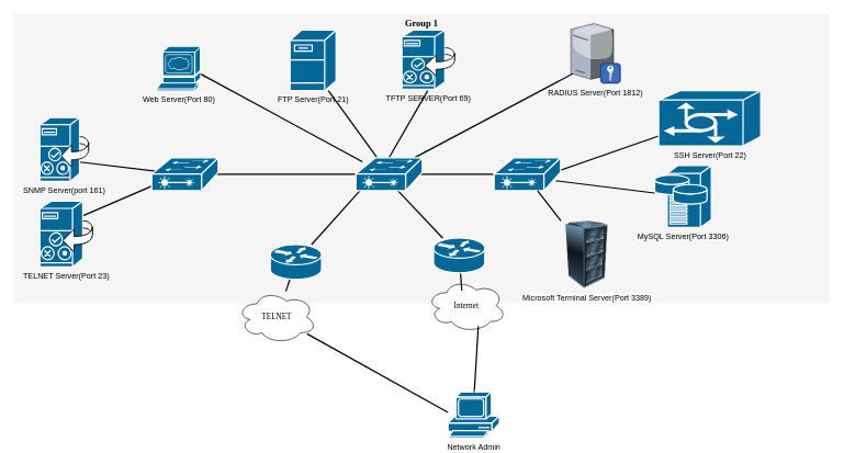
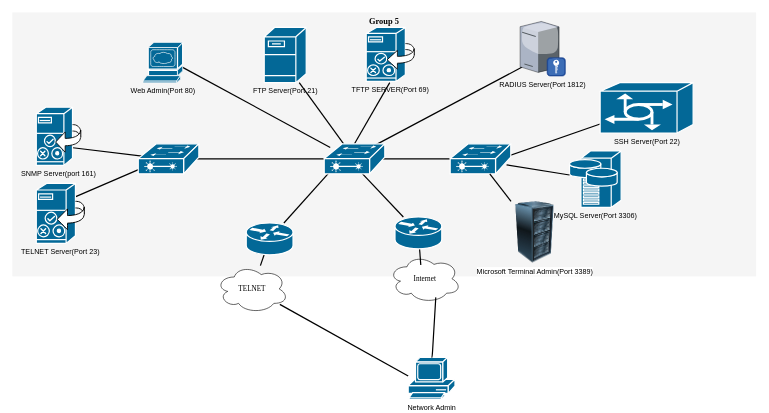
  <mxCell id="0" />
  <mxCell id="1" parent="0" />
- <mxCell id="2" value="Group 1" style="whiteSpace=wrap;html=1;rounded=0;shadow=0;comic=0;strokeWidth=1;fontFamily=Verdana;fontSize=14;fillColor=#f5f5f5;strokeColor=none;verticalAlign=top;fontStyle=1" parent="1" vertex="1"><mxGeometry x="20" y="20" width="1240" height="440" as="geometry" /></mxCell>
+ <mxCell id="2" value="Group 5" style="whiteSpace=wrap;html=1;rounded=0;shadow=0;comic=0;strokeWidth=1;fontFamily=Verdana;fontSize=14;fillColor=#f5f5f5;strokeColor=none;verticalAlign=top;fontStyle=1" parent="1" vertex="1"><mxGeometry x="20" y="20" width="1240" height="440" as="geometry" /></mxCell>
  <mxCell id="3" style="edgeStyle=none;html=1;labelBackgroundColor=none;startFill=0;endArrow=none;endFill=0;strokeWidth=2;fontFamily=Verdana;fontSize=12;" parent="1" edge="1"><mxGeometry relative="1" as="geometry"><mxPoint x="304" y="111.548" as="sourcePoint" /><mxPoint x="550" y="245" as="targetPoint" /></mxGeometry></mxCell>
  <mxCell id="4" style="edgeStyle=none;html=1;labelBackgroundColor=none;startFill=0;endArrow=none;endFill=0;strokeWidth=2;fontFamily=Verdana;fontSize=12;" parent="1" target="24" edge="1"><mxGeometry relative="1" as="geometry"><mxPoint x="498.329" y="137" as="sourcePoint" /><mxPoint x="553.671" y="221" as="targetPoint" /></mxGeometry></mxCell>
  <mxCell id="5" style="edgeStyle=none;html=1;labelBackgroundColor=none;startFill=0;endArrow=none;endFill=0;strokeWidth=2;fontFamily=Verdana;fontSize=12;entryX=0.5;entryY=0;entryDx=0;entryDy=0;entryPerimeter=0;" parent="1" target="24" edge="1"><mxGeometry relative="1" as="geometry"><mxPoint x="649.235" y="137" as="sourcePoint" /><mxPoint x="604.765" y="221" as="targetPoint" /></mxGeometry></mxCell>
  <mxCell id="6" style="edgeStyle=none;html=1;labelBackgroundColor=none;startFill=0;endArrow=none;endFill=0;strokeWidth=2;fontFamily=Verdana;fontSize=12;" parent="1" edge="1"><mxGeometry relative="1" as="geometry"><mxPoint x="870" y="111" as="sourcePoint" /><mxPoint x="614" y="247" as="targetPoint" /></mxGeometry></mxCell>
  <mxCell id="7" style="edgeStyle=none;html=1;labelBackgroundColor=none;startFill=0;endArrow=none;endFill=0;strokeWidth=2;fontFamily=Verdana;fontSize=12;" parent="1" edge="1"><mxGeometry relative="1" as="geometry"><mxPoint x="614" y="264" as="sourcePoint" /><mxPoint x="770" y="264" as="targetPoint" /></mxGeometry></mxCell>
  <mxCell id="8" style="edgeStyle=none;html=1;labelBackgroundColor=none;startFill=0;endArrow=none;endFill=0;strokeWidth=2;fontFamily=Verdana;fontSize=12;" parent="1" edge="1"><mxGeometry relative="1" as="geometry"><mxPoint x="550" y="264" as="sourcePoint" /><mxPoint x="304" y="264" as="targetPoint" /></mxGeometry></mxCell>
  <mxCell id="9" style="edgeStyle=none;html=1;labelBackgroundColor=none;startFill=0;endArrow=none;endFill=0;strokeWidth=2;fontFamily=Verdana;fontSize=12;exitX=0.099;exitY=0.92;exitDx=0;exitDy=0;exitPerimeter=0;" parent="1" source="24" target="18" edge="1"><mxGeometry relative="1" as="geometry"><mxPoint x="550" y="296.12" as="sourcePoint" /></mxGeometry></mxCell>
  <mxCell id="10" style="edgeStyle=none;html=1;labelBackgroundColor=none;startFill=0;endArrow=none;endFill=0;strokeWidth=2;fontFamily=Verdana;fontSize=12;exitX=0.594;exitY=0.92;exitDx=0;exitDy=0;exitPerimeter=0;" parent="1" source="24" target="20" edge="1"><mxGeometry relative="1" as="geometry"><mxPoint x="614" y="298.365" as="sourcePoint" /></mxGeometry></mxCell>
  <mxCell id="11" style="edgeStyle=none;html=1;labelBackgroundColor=none;startFill=0;endArrow=none;endFill=0;strokeWidth=2;fontFamily=Verdana;fontSize=12;" parent="1" edge="1"><mxGeometry relative="1" as="geometry"><mxPoint x="240" y="260.092" as="sourcePoint" /><mxPoint x="121" y="245.557" as="targetPoint" /></mxGeometry></mxCell>
  <mxCell id="12" style="edgeStyle=none;html=1;labelBackgroundColor=none;startFill=0;endArrow=none;endFill=0;strokeWidth=2;fontFamily=Verdana;fontSize=12;" parent="1" edge="1"><mxGeometry relative="1" as="geometry"><mxPoint x="240" y="277.807" as="sourcePoint" /><mxPoint x="120" y="329.584" as="targetPoint" /></mxGeometry></mxCell>
  <mxCell id="13" style="edgeStyle=none;html=1;labelBackgroundColor=none;startFill=0;endArrow=none;endFill=0;strokeWidth=2;fontFamily=Verdana;fontSize=12;" parent="1" target="30" edge="1"><mxGeometry relative="1" as="geometry"><mxPoint x="834" y="264" as="sourcePoint" /><mxPoint x="902" y="264" as="targetPoint" /></mxGeometry></mxCell>
  <mxCell id="14" style="edgeStyle=none;html=1;labelBackgroundColor=none;startFill=0;endArrow=none;endFill=0;strokeWidth=2;fontFamily=Verdana;fontSize=12;" parent="1" source="15" edge="1"><mxGeometry relative="1" as="geometry"><mxPoint x="680" y="626.137" as="targetPoint" /></mxGeometry></mxCell>
  <mxCell id="15" value="TELNET" style="ellipse;shape=cloud;whiteSpace=wrap;html=1;rounded=0;shadow=0;comic=0;strokeWidth=1;fontFamily=Verdana;fontSize=12;" parent="1" vertex="1"><mxGeometry x="360" y="441" width="120" height="80" as="geometry" /></mxCell>
  <mxCell id="16" value="Internet" style="ellipse;shape=cloud;whiteSpace=wrap;html=1;rounded=0;shadow=0;comic=0;strokeWidth=1;fontFamily=Verdana;fontSize=12;" parent="1" vertex="1"><mxGeometry x="648" y="424" width="120" height="80" as="geometry" /></mxCell>
  <mxCell id="17" style="edgeStyle=none;html=1;labelBackgroundColor=none;startFill=0;endArrow=none;endFill=0;strokeWidth=2;fontFamily=Verdana;fontSize=12;" parent="1" source="18" target="15" edge="1"><mxGeometry relative="1" as="geometry" /></mxCell>
  <mxCell id="18" value="" style="shape=mxgraph.cisco.routers.router;html=1;dashed=0;fillColor=#036897;strokeColor=#ffffff;strokeWidth=2;verticalLabelPosition=bottom;verticalAlign=top;rounded=0;shadow=0;comic=0;fontFamily=Verdana;fontSize=12;" parent="1" vertex="1"><mxGeometry x="410" y="371" width="78" height="53" as="geometry" /></mxCell>
  <mxCell id="19" style="edgeStyle=none;html=1;labelBackgroundColor=none;startFill=0;endArrow=none;endFill=0;strokeWidth=2;fontFamily=Verdana;fontSize=12;" parent="1" source="20" edge="1"><mxGeometry relative="1" as="geometry"><mxPoint x="700.993" y="441.05" as="targetPoint" /></mxGeometry></mxCell>
  <mxCell id="20" value="" style="shape=mxgraph.cisco.routers.router;html=1;dashed=0;fillColor=#036897;strokeColor=#ffffff;strokeWidth=2;verticalLabelPosition=bottom;verticalAlign=top;rounded=0;shadow=0;comic=0;fontFamily=Verdana;fontSize=12;" parent="1" vertex="1"><mxGeometry x="658" y="361" width="78" height="53" as="geometry" /></mxCell>
- <mxCell id="21" value="Web Server(Port 80)" style="shape=mxgraph.cisco.servers.www_server;sketch=0;html=1;pointerEvents=1;dashed=0;fillColor=#036897;strokeColor=#ffffff;strokeWidth=2;verticalLabelPosition=bottom;verticalAlign=top;align=center;outlineConnect=0;" vertex="1" parent="1"><mxGeometry x="238" y="70" width="66" height="67" as="geometry" /></mxCell>
+ <mxCell id="21" value="Web Admin(Port 80)" style="shape=mxgraph.cisco.servers.www_server;sketch=0;html=1;pointerEvents=1;dashed=0;fillColor=#036897;strokeColor=#ffffff;strokeWidth=2;verticalLabelPosition=bottom;verticalAlign=top;align=center;outlineConnect=0;" vertex="1" parent="1"><mxGeometry x="238" y="70" width="66" height="67" as="geometry" /></mxCell>
  <mxCell id="22" value="&lt;div&gt;FTP Server(Port 21)&lt;/div&gt;" style="shape=mxgraph.cisco.servers.fileserver;sketch=0;html=1;pointerEvents=1;dashed=0;fillColor=#036897;strokeColor=#ffffff;strokeWidth=2;verticalLabelPosition=bottom;verticalAlign=top;align=center;outlineConnect=0;" vertex="1" parent="1"><mxGeometry x="440" y="45" width="70" height="92" as="geometry" /></mxCell>
  <mxCell id="23" value="TFTP SERVER(Port 69)" style="shape=mxgraph.cisco.servers.cisco_unified_presence_server;sketch=0;html=1;pointerEvents=1;dashed=0;fillColor=#036897;strokeColor=#ffffff;strokeWidth=2;verticalLabelPosition=bottom;verticalAlign=top;align=center;outlineConnect=0;" vertex="1" parent="1"><mxGeometry x="610" y="45" width="80" height="90" as="geometry" /></mxCell>
  <mxCell id="24" value="" style="shape=mxgraph.cisco.switches.layer_2_remote_switch;sketch=0;html=1;pointerEvents=1;dashed=0;fillColor=#036897;strokeColor=#ffffff;strokeWidth=2;verticalLabelPosition=bottom;verticalAlign=top;align=center;outlineConnect=0;" vertex="1" parent="1"><mxGeometry x="540" y="239" width="101" height="50" as="geometry" /></mxCell>
  <mxCell id="25" value="RADIUS Server(Port 1812)" style="verticalLabelPosition=bottom;sketch=0;aspect=fixed;html=1;verticalAlign=top;strokeColor=none;align=center;outlineConnect=0;shape=mxgraph.citrix.radius_server;" vertex="1" parent="1"><mxGeometry x="866.5" y="35" width="75.5" height="91" as="geometry" /></mxCell>
  <mxCell id="26" value="" style="shape=mxgraph.cisco.switches.layer_2_remote_switch;sketch=0;html=1;pointerEvents=1;dashed=0;fillColor=#036897;strokeColor=#ffffff;strokeWidth=2;verticalLabelPosition=bottom;verticalAlign=top;align=center;outlineConnect=0;" vertex="1" parent="1"><mxGeometry x="230" y="239" width="101" height="50" as="geometry" /></mxCell>
  <mxCell id="27" value="SNMP Server(port 161)" style="shape=mxgraph.cisco.servers.cisco_unified_presence_server;sketch=0;html=1;pointerEvents=1;dashed=0;fillColor=#036897;strokeColor=#ffffff;strokeWidth=2;verticalLabelPosition=bottom;verticalAlign=top;align=center;outlineConnect=0;" vertex="1" parent="1"><mxGeometry x="60" y="178" width="74" height="97" as="geometry" /></mxCell>
  <mxCell id="28" value="TELNET Server(Port 23)" style="shape=mxgraph.cisco.servers.cisco_unified_presence_server;sketch=0;html=1;pointerEvents=1;dashed=0;fillColor=#036897;strokeColor=#ffffff;strokeWidth=2;verticalLabelPosition=bottom;verticalAlign=top;align=center;outlineConnect=0;" vertex="1" parent="1"><mxGeometry x="60" y="305" width="80" height="100" as="geometry" /></mxCell>
  <mxCell id="29" value="" style="shape=mxgraph.cisco.switches.layer_2_remote_switch;sketch=0;html=1;pointerEvents=1;dashed=0;fillColor=#036897;strokeColor=#ffffff;strokeWidth=2;verticalLabelPosition=bottom;verticalAlign=top;align=center;outlineConnect=0;" vertex="1" parent="1"><mxGeometry x="750" y="239" width="101" height="50" as="geometry" /></mxCell>
  <mxCell id="30" value="SSH Server(Port 22)" style="shape=mxgraph.cisco.servers.communications_server;sketch=0;html=1;pointerEvents=1;dashed=0;fillColor=#036897;strokeColor=#ffffff;strokeWidth=2;verticalLabelPosition=bottom;verticalAlign=top;align=center;outlineConnect=0;" vertex="1" parent="1"><mxGeometry x="1000" y="137" width="155" height="84" as="geometry" /></mxCell>
- <mxCell id="31" value="MySQL Server(Port 3306)" style="shape=mxgraph.cisco.servers.storage_server;sketch=0;html=1;pointerEvents=1;dashed=0;fillColor=#036897;strokeColor=#ffffff;strokeWidth=2;verticalLabelPosition=bottom;verticalAlign=top;align=center;outlineConnect=0;" vertex="1" parent="1"><mxGeometry x="994" y="251" width="86" height="94" as="geometry" /></mxCell>
+ <mxCell id="31" value="MySQL Server(Port 3306)" style="shape=mxgraph.cisco.servers.storage_server;sketch=0;html=1;pointerEvents=1;dashed=0;fillColor=#036897;strokeColor=#ffffff;strokeWidth=2;verticalLabelPosition=bottom;verticalAlign=top;align=center;outlineConnect=0;" vertex="1" parent="1"><mxGeometry x="949" y="251" width="86" height="94" as="geometry" /></mxCell>
  <mxCell id="32" style="edgeStyle=none;html=1;labelBackgroundColor=none;startFill=0;endArrow=none;endFill=0;strokeWidth=2;fontFamily=Verdana;fontSize=12;" edge="1" parent="1" target="31"><mxGeometry relative="1" as="geometry"><mxPoint x="844" y="274" as="sourcePoint" /><mxPoint x="1010" y="207.443" as="targetPoint" /><Array as="points" /></mxGeometry></mxCell>
  <mxCell id="33" value="Network Admin" style="shape=mxgraph.cisco.computers_and_peripherals.pc;sketch=0;html=1;pointerEvents=1;dashed=0;fillColor=#036897;strokeColor=#ffffff;strokeWidth=2;verticalLabelPosition=bottom;verticalAlign=top;align=center;outlineConnect=0;" vertex="1" parent="1"><mxGeometry x="680" y="595" width="78" height="70" as="geometry" /></mxCell>
  <mxCell id="34" style="edgeStyle=none;html=1;labelBackgroundColor=none;startFill=0;endArrow=none;endFill=0;strokeWidth=2;fontFamily=Verdana;fontSize=12;entryX=0.5;entryY=0;entryDx=0;entryDy=0;entryPerimeter=0;" edge="1" parent="1" target="33"><mxGeometry relative="1" as="geometry"><mxPoint x="726.011" y="494.995" as="sourcePoint" /><mxPoint x="939.99" y="614.467" as="targetPoint" /><Array as="points"><mxPoint x="720" y="595" /></Array></mxGeometry></mxCell>
- <mxCell id="35" value="Microsoft Terminal Server(Port 3389)" style="image;html=1;image=img/lib/clip_art/computers/Server_Rack_128x128.png" vertex="1" parent="1"><mxGeometry x="851" y="335" width="80" height="102.5" as="geometry" /></mxCell>
+ <mxCell id="35" value="Microsoft Terminal Admin(Port 3389)" style="image;html=1;image=img/lib/clip_art/computers/Server_Rack_128x128.png" vertex="1" parent="1"><mxGeometry x="851" y="335" width="80" height="102.5" as="geometry" /></mxCell>
  <mxCell id="36" style="edgeStyle=none;html=1;labelBackgroundColor=none;startFill=0;endArrow=none;endFill=0;strokeWidth=2;fontFamily=Verdana;fontSize=12;" edge="1" parent="1" source="35"><mxGeometry relative="1" as="geometry"><mxPoint x="650" y="355.56" as="sourcePoint" /><mxPoint x="816" y="289.003" as="targetPoint" /></mxGeometry></mxCell>
